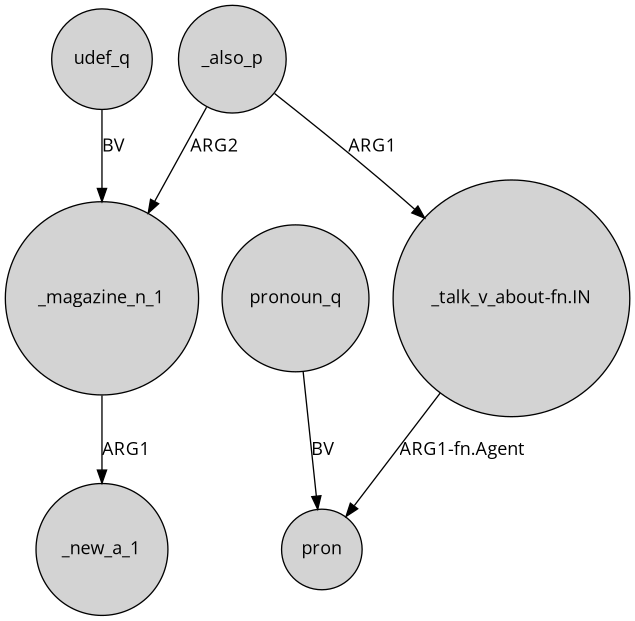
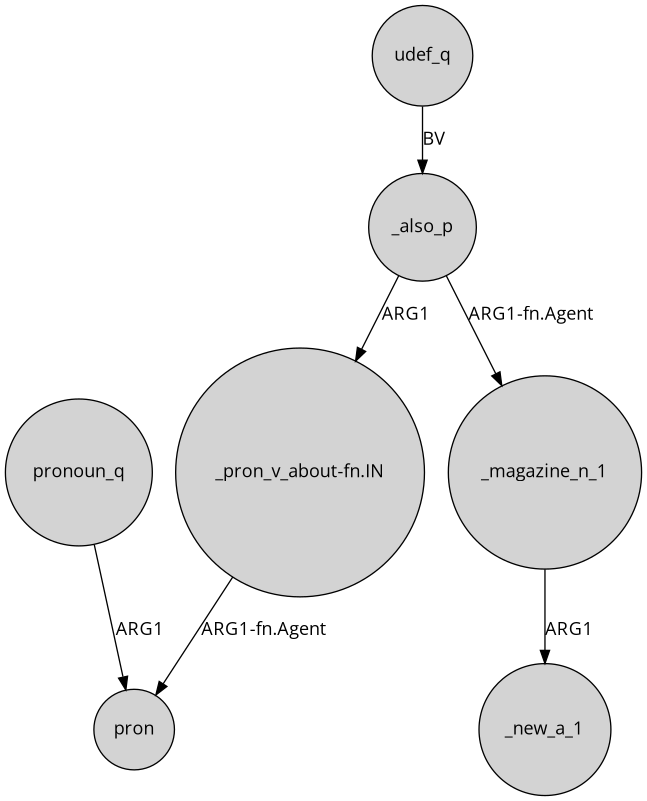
  digraph {
    fontname="Open Sans"
    node [fontname="Open Sans" shape=circle style=filled]
    edge [fontname="Open Sans"]
    n1 [label=_also_p]
    _magazine_n_1
-   "_talk_v_about-fn.IN"
+   "_talk_v_about-fn.IN" [label="_pron_v_about-fn.IN"]
    _new_a_1
    pron
    udef_q
    pronoun_q
-   n1 -> _magazine_n_1 [label=ARG2]
+   n1 -> _magazine_n_1 [label="ARG1-fn.Agent"]
    n1 -> "_talk_v_about-fn.IN" [label=ARG1]
    _magazine_n_1 -> _new_a_1 [label=ARG1]
    "_talk_v_about-fn.IN" -> pron [label="ARG1-fn.Agent"]
-   udef_q -> _magazine_n_1 [label=BV]
-   pronoun_q -> pron [label=BV]
+   udef_q -> n1 [label=BV]
+   pronoun_q -> pron [label=ARG1]
  }
